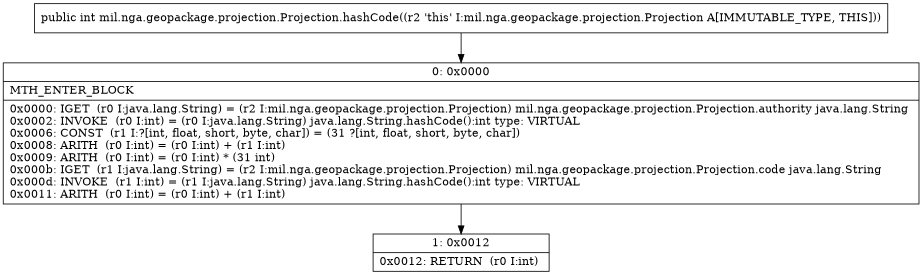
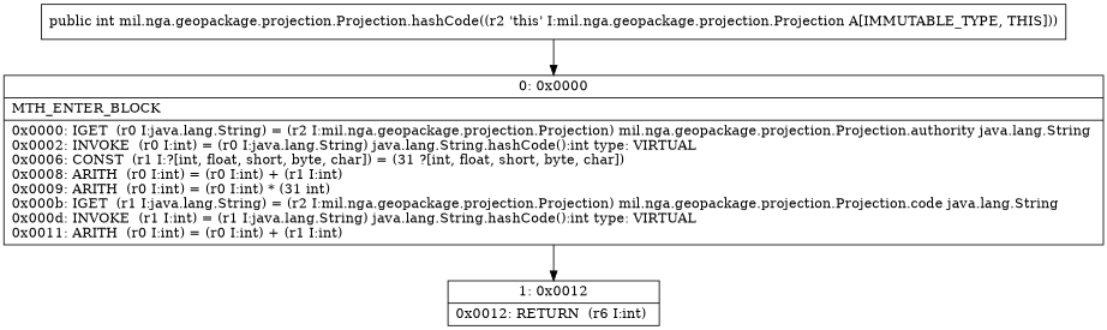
  digraph {
    node [shape=record]
    n1 [label="{0\:\ 0x0000|MTH_ENTER_BLOCK\l|0x0000: IGET  (r0 I:java.lang.String) = (r2 I:mil.nga.geopackage.projection.Projection) mil.nga.geopackage.projection.Projection.authority java.lang.String \l0x0002: INVOKE  (r0 I:int) = (r0 I:java.lang.String) java.lang.String.hashCode():int type: VIRTUAL \l0x0006: CONST  (r1 I:?[int, float, short, byte, char]) = (31 ?[int, float, short, byte, char]) \l0x0008: ARITH  (r0 I:int) = (r0 I:int) + (r1 I:int) \l0x0009: ARITH  (r0 I:int) = (r0 I:int) * (31 int) \l0x000b: IGET  (r1 I:java.lang.String) = (r2 I:mil.nga.geopackage.projection.Projection) mil.nga.geopackage.projection.Projection.code java.lang.String \l0x000d: INVOKE  (r1 I:int) = (r1 I:java.lang.String) java.lang.String.hashCode():int type: VIRTUAL \l0x0011: ARITH  (r0 I:int) = (r0 I:int) + (r1 I:int) \l}"]
-   n2 [label="{1\:\ 0x0012|0x0012: RETURN  (r0 I:int) \l}"]
+   n2 [label="{1\:\ 0x0012|0x0012: RETURN  (r6 I:int) \l}"]
    n3 [label="{public int mil.nga.geopackage.projection.Projection.hashCode((r2 'this' I:mil.nga.geopackage.projection.Projection A[IMMUTABLE_TYPE, THIS])) }"]
    n1 -> n2
    n3 -> n1
  }
